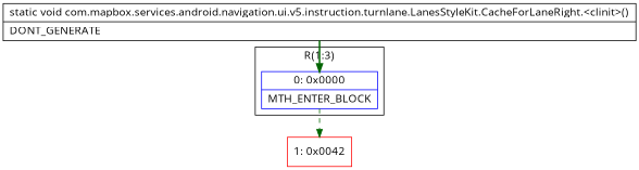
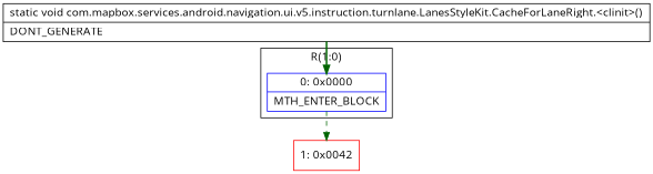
  digraph {
    fontname="Open Sans"
    node [shape=record fontname="Open Sans"]
    edge [color=darkgreen fontname="Open Sans"]
    n1 [color=blue label="{0\:\ 0x0000|MTH_ENTER_BLOCK\l}"]
    n2 [color=red label="{1\:\ 0x0042}"]
    n3 [label="{static void com.mapbox.services.android.navigation.ui.v5.instruction.turnlane.LanesStyleKit.CacheForLaneRight.\<clinit\>()  | DONT_GENERATE\l}"]
    subgraph cluster_1 {
-     label="R(1:3)"
+     label="R(1:0)"
      n1
    }
    n1 -> n2 [style=dashed]
    n3 -> n1 [style=bold]
  }
